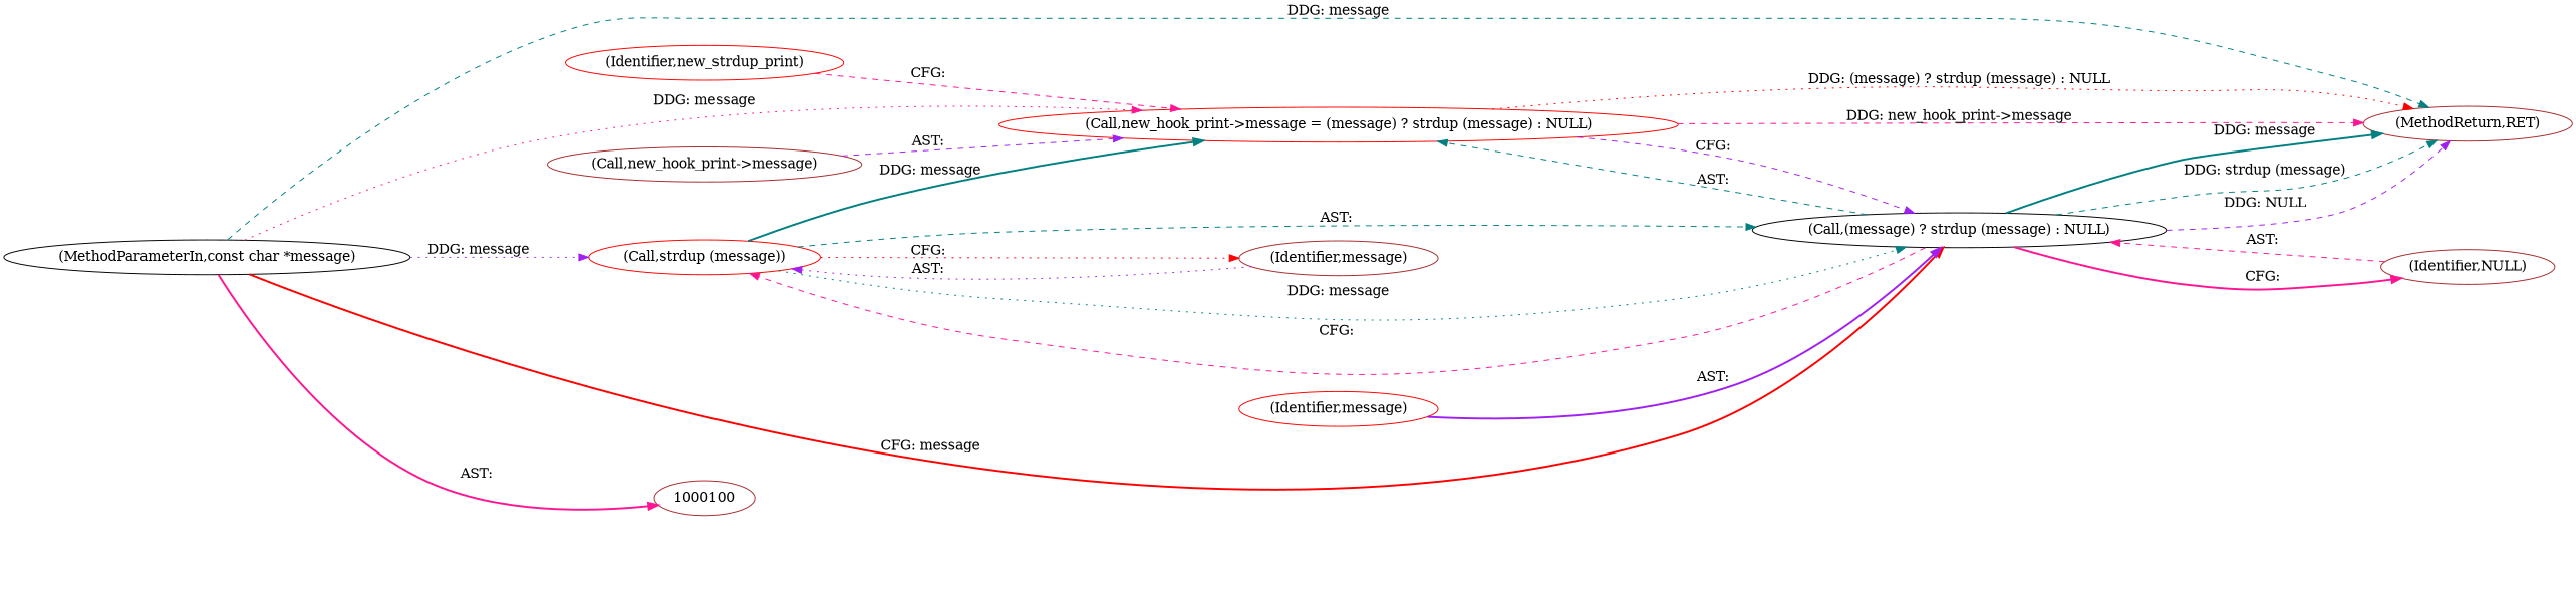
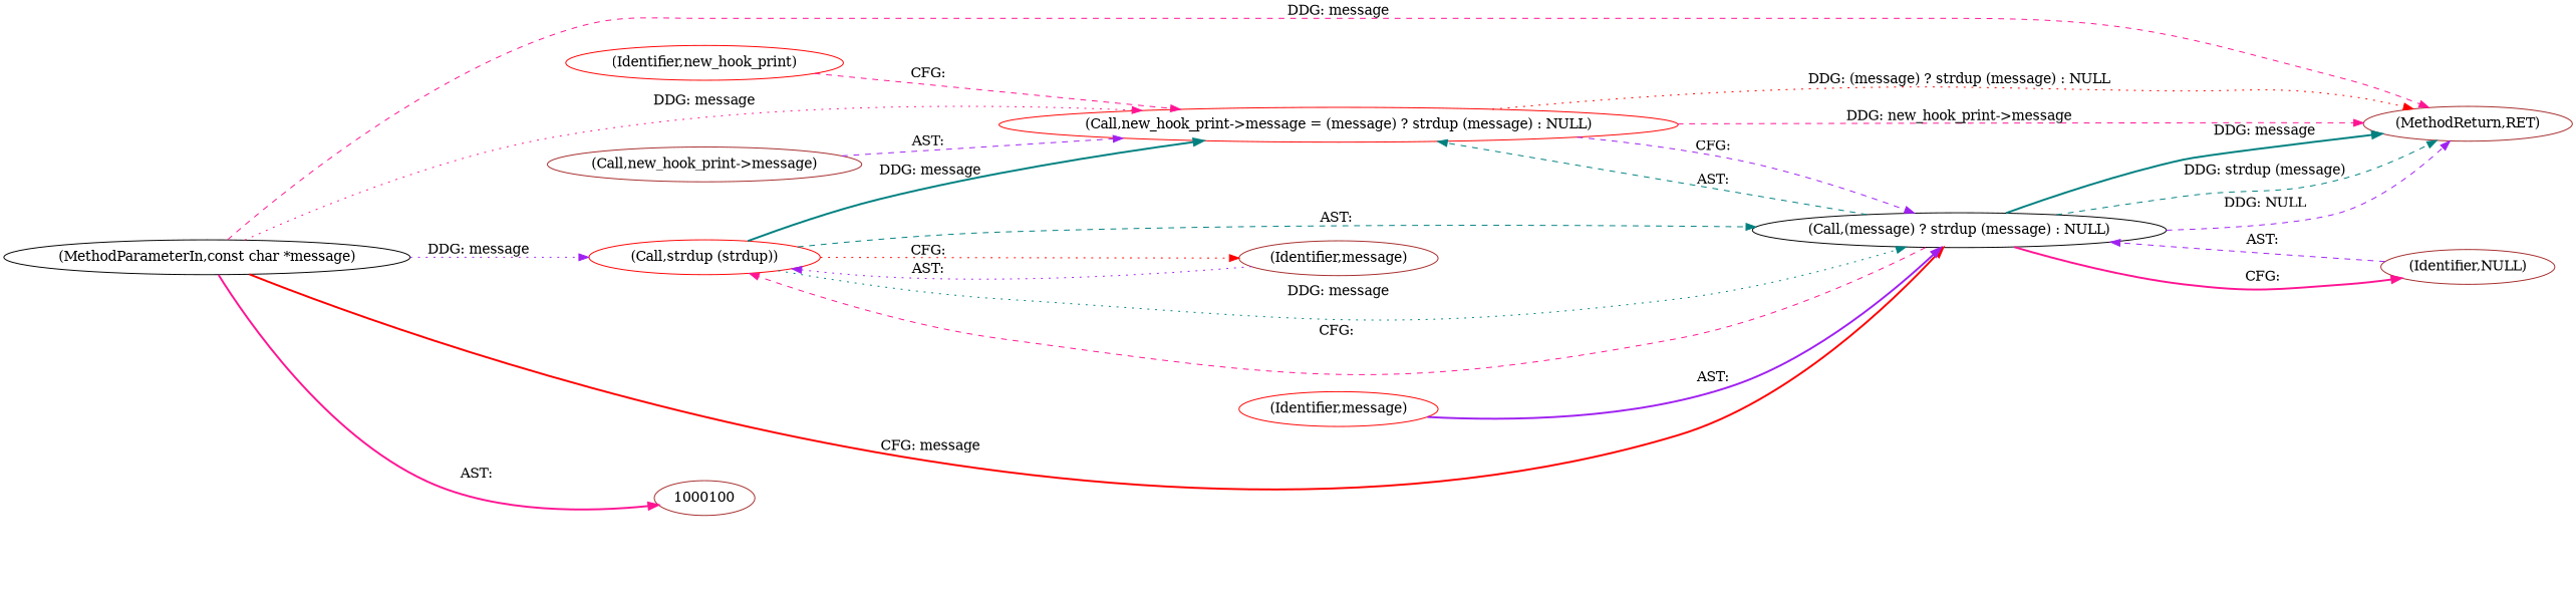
  digraph {
    rankdir=LR
    node [color=brown]
    edge [color=teal style=dashed]
-   n1 [color=red label="(Call,strdup (message))"]
+   n1 [color=red label="(Call,strdup (strdup))"]
    n2 [color=red label="(Call,new_hook_print->message = (message) ? strdup (message) : NULL)"]
    n3 [color=black label="(Call,(message) ? strdup (message) : NULL)"]
    n4 [label="(Identifier,message)"]
    n5 [label="(MethodReturn,RET)"]
    n6 [label="(Identifier,NULL)"]
    n7 [color=black label="(MethodParameterIn,const char *message)"]
    1000100
    n9 [label="(Call,new_hook_print->message)"]
-   n10 [color=red label="(Identifier,new_strdup_print)"]
+   n10 [color=red label="(Identifier,new_hook_print)"]
    n11 [color=red label="(Identifier,message)"]
    n1 -> n2 [label="DDG: message" style=bold]
    n1 -> n3 [label="AST: "]
    n1 -> n3 [label="DDG: message" style=dotted]
    n1 -> n4 [color=red label="CFG: " style=dotted]
    n2 -> n3 [color=purple label="CFG: "]
    n2 -> n5 [color=red label="DDG: (message) ? strdup (message) : NULL" style=dotted]
    n2 -> n5 [color=deeppink label="DDG: new_hook_print->message"]
    n3 -> n1 [color=deeppink label="CFG: "]
    n3 -> n2 [label="AST: "]
    n3 -> n5 [color=purple label="DDG: NULL"]
    n3 -> n5 [label="DDG: message" style=bold]
    n3 -> n5 [label="DDG: strdup (message)"]
    n3 -> n6 [color=deeppink label="CFG: " style=bold]
    n4 -> n1 [color=purple label="AST: " style=dotted]
-   n6 -> n3 [color=deeppink label="AST: "]
+   n6 -> n3 [color=purple label="AST: "]
    n7 -> n1 [color=purple label="DDG: message" style=dotted]
    n7 -> n2 [color=deeppink label="DDG: message" style=dotted]
    n7 -> n3 [color=red label="CFG: message" style=bold]
-   n7 -> n5 [label="DDG: message"]
+   n7 -> n5 [color=deeppink label="DDG: message"]
    n7 -> 1000100 [color=deeppink label="AST: " style=bold]
    n9 -> n2 [color=purple label="AST: "]
    n10 -> n2 [color=deeppink label="CFG: "]
    n11 -> n3 [color=purple label="AST: " style=bold]
  }
